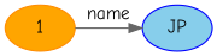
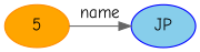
  digraph {
    fontname="Comic Neue"
    node [style=filled fontname="Comic Neue"]
-   1 [fillcolor=orange color=darkorange]
+   1 [fillcolor=orange color=darkorange label=5]
    JP [rank=min fillcolor=skyblue color=blue]
    subgraph sub_1 {
      rank=same
      1
      JP
    }
    1 -> JP [label=name color=gray40 fontname="Comic Neue"]
  }
